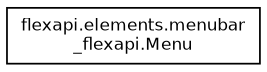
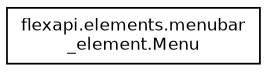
  digraph {
    rankdir=LR
-   n1 [color=black fillcolor=white fontname=Helvetica fontsize=10 height=0.2 label="flexapi.elements.menubar\l_flexapi.Menu" shape=record style=filled width=0.4]
+   n1 [color=black fillcolor=white fontname=Helvetica fontsize=10 height=0.2 label="flexapi.elements.menubar\l_element.Menu" shape=record style=filled width=0.4]
  }
